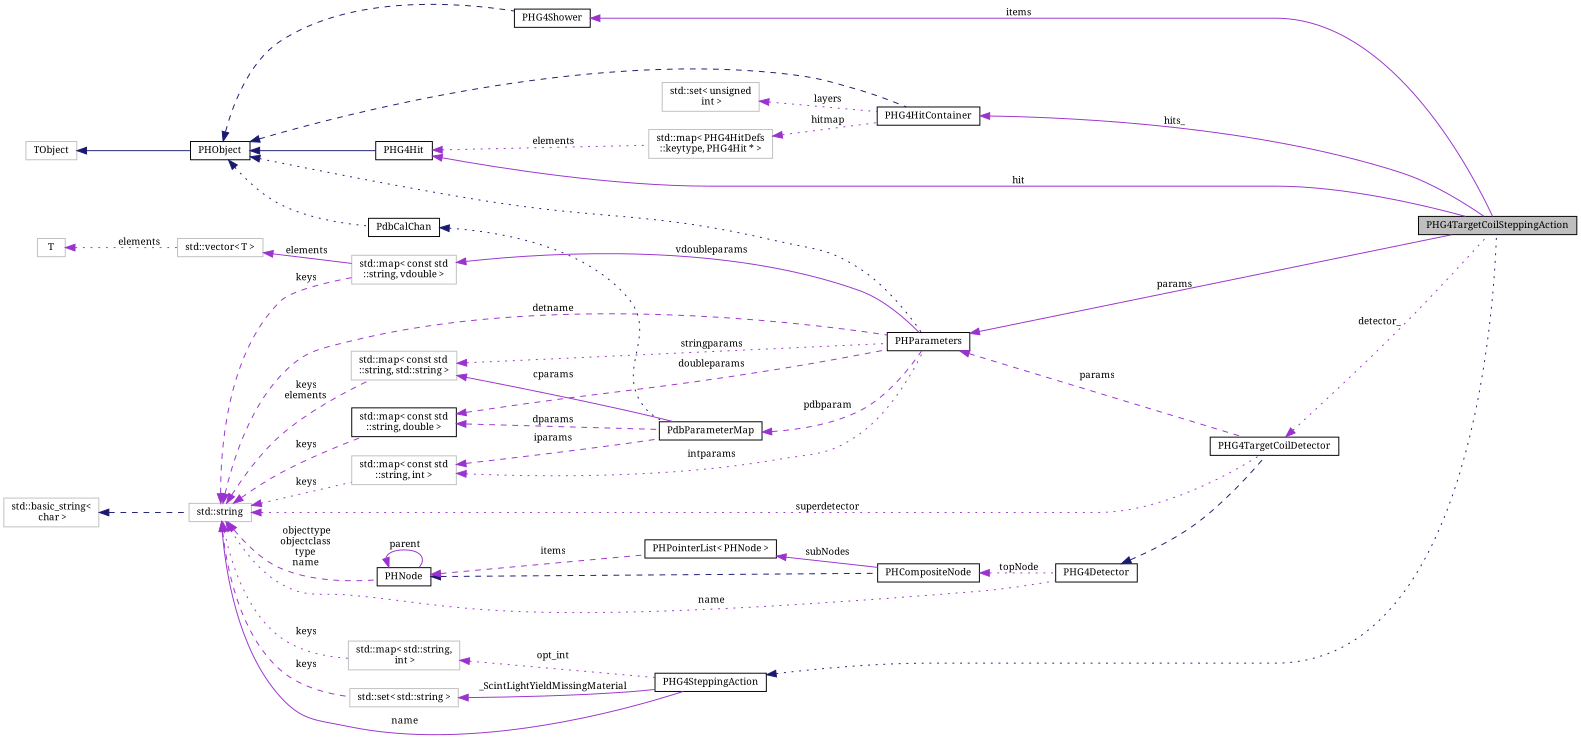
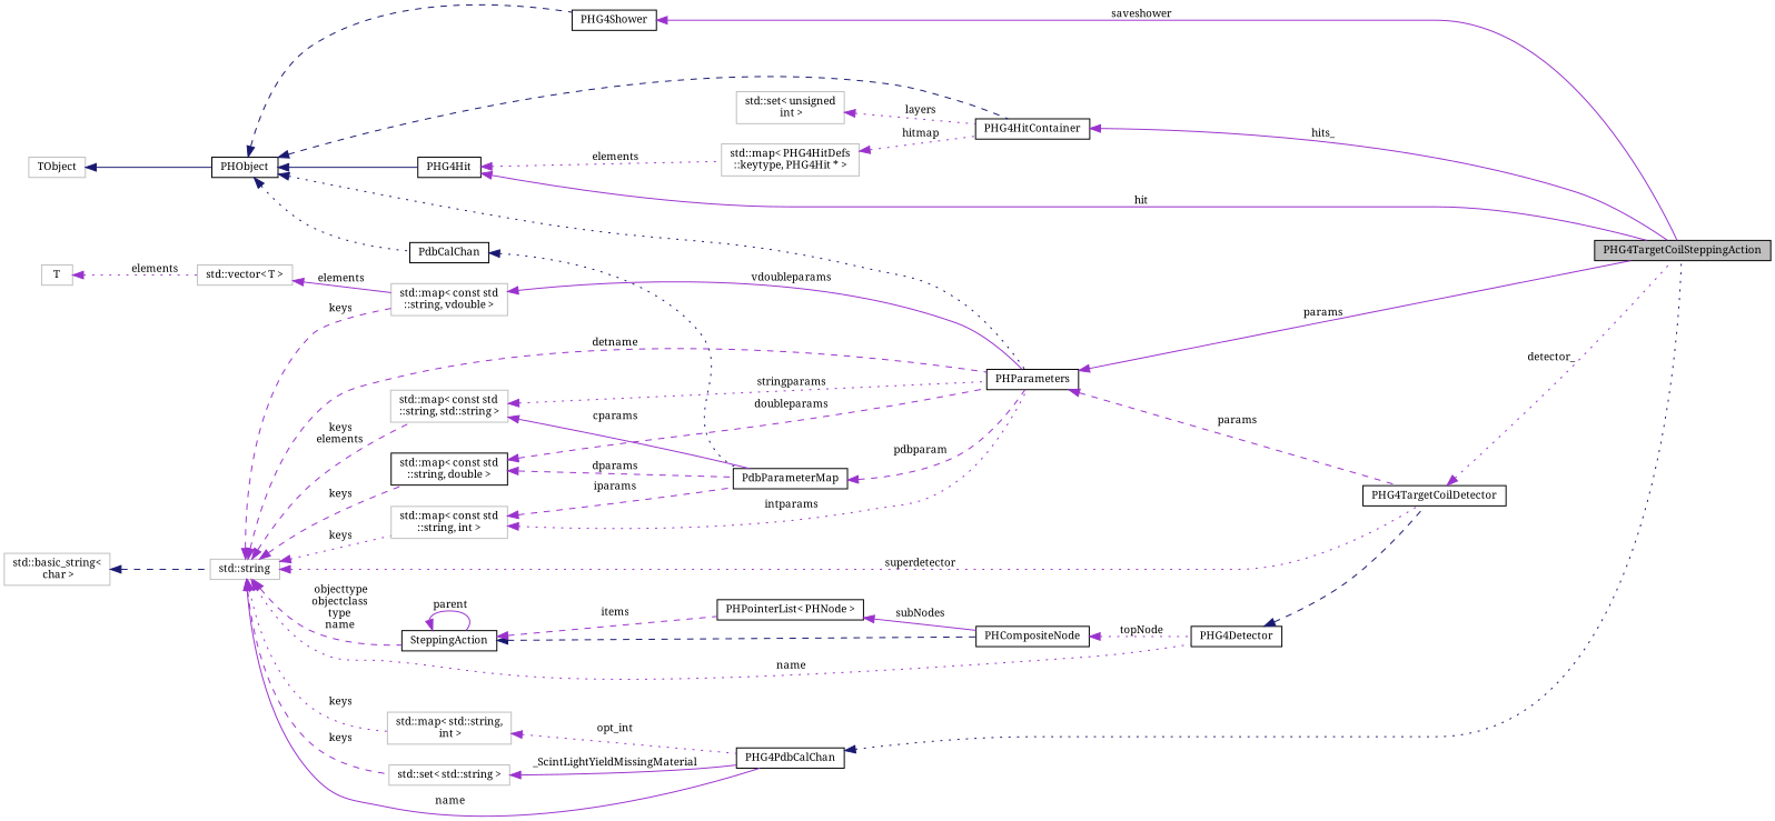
  digraph {
    fontname="Noto Serif"
    rankdir=LR
    node [color=black fontname="Noto Serif" fontsize=10 shape=record]
    edge [color=darkorchid3 dir=back fontname="Noto Serif" fontsize=10 labelfontname=FreeSans labelfontsize=10 style=dotted]
    n1 [fillcolor=grey75 fontcolor=black height=0.2 label=PHG4TargetCoilSteppingAction style=filled width=0.4]
-   n2 [height=0.2 label=PHG4SteppingAction width=0.4]
+   n2 [height=0.2 label=PHG4PdbCalChan width=0.4]
    n3 [color=grey75 height=0.2 label="std::map\< std::string,\l int \>" width=0.4]
    n4 [color=grey75 height=0.2 label="std::string" width=0.4]
    n5 [color=grey75 height=0.2 label="std::set\< std::string \>" width=0.4]
    n6 [height=0.2 label=PHParameters width=0.4]
    n7 [height=0.2 label="std::map\< const std\l::string, double \>" width=0.4]
    n8 [color=grey75 height=0.2 label="std::map\< const std\l::string, int \>" width=0.4]
    n9 [color=grey75 height=0.2 label="std::map\< const std\l::string, std::string \>" width=0.4]
    n10 [color=grey75 height=0.2 label="std::map\< const std\l::string, vdouble \>" width=0.4]
    n11 [height=0.2 label=PHG4TargetCoilDetector width=0.4]
    n12 [height=0.2 label=PHG4Detector width=0.4]
-   n13 [height=0.2 label=PHNode width=0.4]
+   n13 [height=0.2 label=SteppingAction width=0.4]
    n14 [height=0.2 label=PdbParameterMap width=0.4]
    n15 [height=0.2 label=PHCompositeNode width=0.4]
    n16 [height=0.2 label="PHPointerList\< PHNode \>" width=0.4]
    n17 [color=grey75 height=0.2 label="std::basic_string\<\l char \>" width=0.4]
    n18 [height=0.2 label=PHG4Shower width=0.4]
    n19 [height=0.2 label=PHObject width=0.4]
    n20 [height=0.2 label=PHG4Hit width=0.4]
    n21 [height=0.2 label=PdbCalChan width=0.4]
    n22 [height=0.2 label=PHG4HitContainer width=0.4]
    n23 [color=grey75 height=0.2 label="std::map\< PHG4HitDefs\l::keytype, PHG4Hit * \>" width=0.4]
    n24 [color=grey75 height=0.2 label=TObject width=0.4]
    n25 [color=grey75 height=0.2 label="std::vector\< T \>" width=0.4]
    n26 [color=grey75 height=0.2 label=T width=0.4]
    n27 [color=grey75 height=0.2 label="std::set\< unsigned\l int \>" width=0.4]
    n2 -> n1 [color=midnightblue]
    n3 -> n2 [label=" opt_int"]
    n4 -> n2 [label=" name" style=solid]
    n4 -> n3 [label=" keys"]
    n4 -> n5 [label=" keys" style=dashed]
    n4 -> n6 [label=" detname" style=dashed]
    n4 -> n7 [label=" keys" style=dashed]
    n4 -> n8 [label=" keys"]
    n4 -> n9 [label=" keys\nelements" style=dashed]
    n4 -> n10 [label=" keys" style=dashed]
    n4 -> n11 [label=" superdetector"]
    n4 -> n12 [label=" name"]
    n4 -> n13 [label=" objecttype\nobjectclass\ntype\nname" style=dashed]
    n5 -> n2 [label=" _ScintLightYieldMissingMaterial" style=solid]
    n6 -> n1 [label=" params" style=solid]
    n6 -> n11 [label=" params" style=dashed]
    n7 -> n6 [label=" doubleparams" style=dashed]
    n7 -> n14 [label=" dparams" style=dashed]
    n8 -> n6 [label=" intparams"]
    n8 -> n14 [label=" iparams" style=dashed]
    n9 -> n6 [label=" stringparams"]
    n9 -> n14 [label=" cparams" style=solid]
    n10 -> n6 [label=" vdoubleparams" style=solid]
    n11 -> n1 [label=" detector_"]
    n12 -> n11 [color=midnightblue style=dashed]
    n13 -> n13 [label=" parent" style=solid]
    n13 -> n15 [color=midnightblue style=dashed]
    n13 -> n16 [label=" items" style=dashed]
    n14 -> n6 [label=" pdbparam" style=dashed]
    n15 -> n12 [label=" topNode"]
    n16 -> n15 [label=" subNodes" style=solid]
    n17 -> n4 [color=midnightblue style=dashed]
-   n18 -> n1 [label=" items" style=solid]
+   n18 -> n1 [label=" saveshower" style=solid]
    n19 -> n6 [color=midnightblue]
    n19 -> n18 [color=midnightblue style=dashed]
    n19 -> n20 [color=midnightblue style=solid]
    n19 -> n21 [color=midnightblue]
    n19 -> n22 [color=midnightblue style=dashed]
    n20 -> n1 [label=" hit" style=solid]
    n20 -> n23 [label=" elements"]
    n21 -> n14 [color=midnightblue]
    n22 -> n1 [label=" hits_" style=solid]
    n23 -> n22 [label=" hitmap"]
    n24 -> n19 [color=midnightblue style=solid]
    n25 -> n10 [label=" elements" style=solid]
    n26 -> n25 [label=" elements"]
    n27 -> n22 [label=" layers"]
  }
